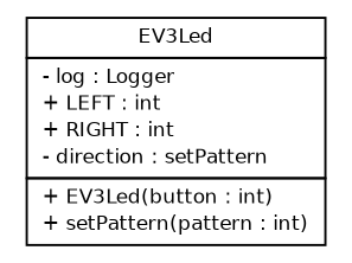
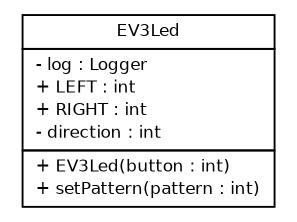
  digraph {
    nodesep=0.25
    ranksep=0.5
    rankdir=LR
-   n1 [fontcolor=black fontname=Helvetica fontsize=9.0 label=<<table title="ev3dev.actuators.ev3.EV3Led" border="0" cellborder="1" cellspacing="0" cellpadding="2" port="p" href="./EV3Led.html"> 		<tr><td><table border="0" cellspacing="0" cellpadding="1"> <tr><td align="center" balign="center"> EV3Led </td></tr> 		</table></td></tr> 		<tr><td><table border="0" cellspacing="0" cellpadding="1"> <tr><td align="left" balign="left"> - log : Logger </td></tr> <tr><td align="left" balign="left"> + LEFT : int </td></tr> <tr><td align="left" balign="left"> + RIGHT : int </td></tr> <tr><td align="left" balign="left"> - direction : setPattern </td></tr> 		</table></td></tr> 		<tr><td><table border="0" cellspacing="0" cellpadding="1"> <tr><td align="left" balign="left"> + EV3Led(button : int) </td></tr> <tr><td align="left" balign="left"> + setPattern(pattern : int) </td></tr> 		</table></td></tr> 		</table>> shape=plaintext]
+   n1 [fontcolor=black fontname=Helvetica fontsize=9.0 label=<<table title="ev3dev.actuators.ev3.EV3Led" border="0" cellborder="1" cellspacing="0" cellpadding="2" port="p" href="./EV3Led.html"> 		<tr><td><table border="0" cellspacing="0" cellpadding="1"> <tr><td align="center" balign="center"> EV3Led </td></tr> 		</table></td></tr> 		<tr><td><table border="0" cellspacing="0" cellpadding="1"> <tr><td align="left" balign="left"> - log : Logger </td></tr> <tr><td align="left" balign="left"> + LEFT : int </td></tr> <tr><td align="left" balign="left"> + RIGHT : int </td></tr> <tr><td align="left" balign="left"> - direction : int </td></tr> 		</table></td></tr> 		<tr><td><table border="0" cellspacing="0" cellpadding="1"> <tr><td align="left" balign="left"> + EV3Led(button : int) </td></tr> <tr><td align="left" balign="left"> + setPattern(pattern : int) </td></tr> 		</table></td></tr> 		</table>> shape=plaintext]
  }
